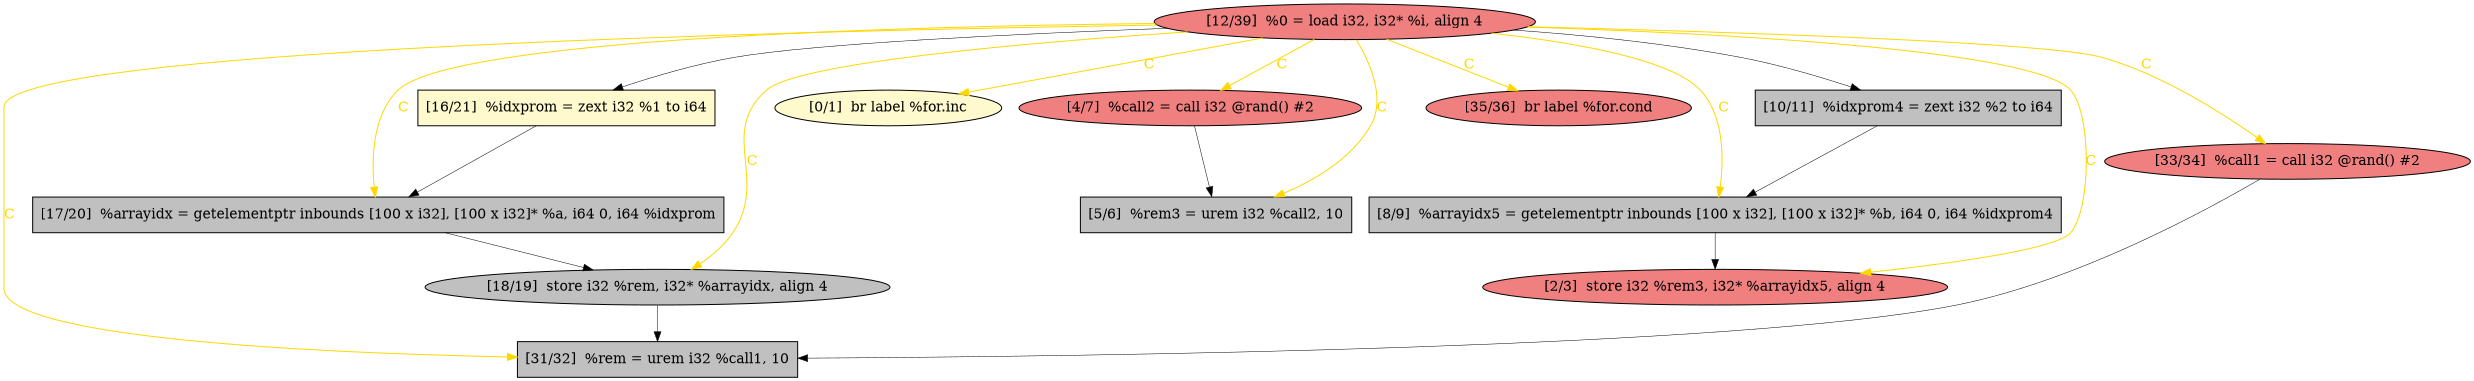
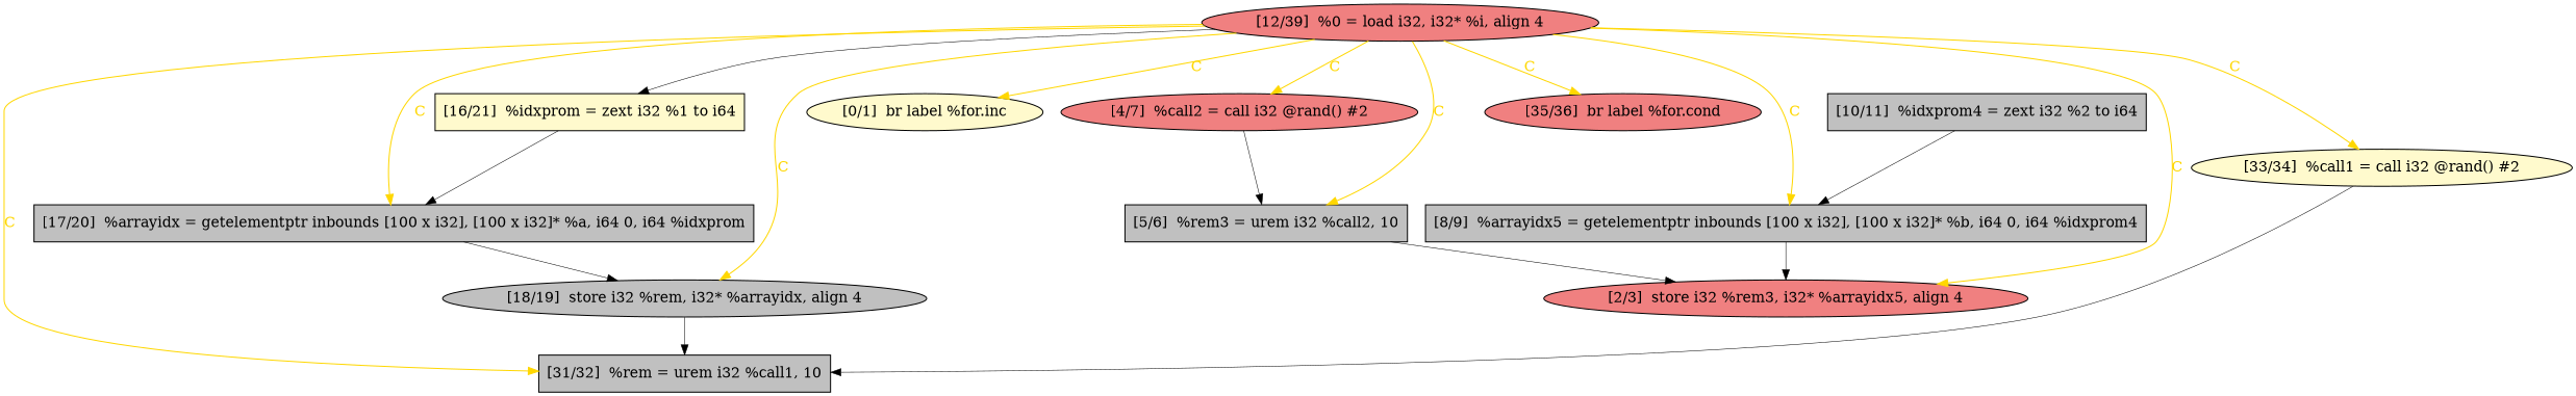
  digraph {
    node [fillcolor=grey shape=ellipse style=filled]
    edge [color=black fontcolor=black penwidth=0.5 style=solid]
    n1 [label="[18/19]  store i32 %rem, i32* %arrayidx, align 4"]
    n2 [label="[31/32]  %rem = urem i32 %call1, 10" shape=rectangle]
    n3 [label="[8/9]  %arrayidx5 = getelementptr inbounds [100 x i32], [100 x i32]* %b, i64 0, i64 %idxprom4" shape=rectangle]
    n4 [fillcolor=lightcoral label="[2/3]  store i32 %rem3, i32* %arrayidx5, align 4"]
    n5 [fillcolor=lemonchiffon label="[0/1]  br label %for.inc"]
    n6 [fillcolor=lightcoral label="[4/7]  %call2 = call i32 @rand() #2"]
    n7 [label="[5/6]  %rem3 = urem i32 %call2, 10" shape=rectangle]
    n8 [fillcolor=lightcoral label="[35/36]  br label %for.cond"]
    n9 [label="[17/20]  %arrayidx = getelementptr inbounds [100 x i32], [100 x i32]* %a, i64 0, i64 %idxprom" shape=rectangle]
-   n10 [fillcolor=lightcoral label="[33/34]  %call1 = call i32 @rand() #2"]
+   n10 [fillcolor=lemonchiffon label="[33/34]  %call1 = call i32 @rand() #2"]
    n11 [fillcolor=lemonchiffon label="[16/21]  %idxprom = zext i32 %1 to i64" shape=rectangle]
    n12 [fillcolor=lightcoral label="[12/39]  %0 = load i32, i32* %i, align 4"]
    n13 [label="[10/11]  %idxprom4 = zext i32 %2 to i64" shape=rectangle]
    n1 -> n2
    n3 -> n4
    n6 -> n7
+   n7 -> n4
    n9 -> n1
    n10 -> n2
    n11 -> n9
    n12 -> n1 [color=gold fontcolor=gold label=C penwidth=1.0]
    n12 -> n2 [color=gold fontcolor=gold label=C penwidth=1.0]
    n12 -> n3 [color=gold fontcolor=gold label=C penwidth=1.0]
    n12 -> n4 [color=gold fontcolor=gold label=C penwidth=1.0]
    n12 -> n5 [color=gold fontcolor=gold label=C penwidth=1.0]
    n12 -> n6 [color=gold fontcolor=gold label=C penwidth=1.0]
    n12 -> n7 [color=gold fontcolor=gold label=C penwidth=1.0]
    n12 -> n8 [color=gold fontcolor=gold label=C penwidth=1.0]
    n12 -> n9 [color=gold fontcolor=gold label=C penwidth=1.0]
    n12 -> n10 [color=gold fontcolor=gold label=C penwidth=1.0]
    n12 -> n11
-   n12 -> n13
    n13 -> n3
  }
